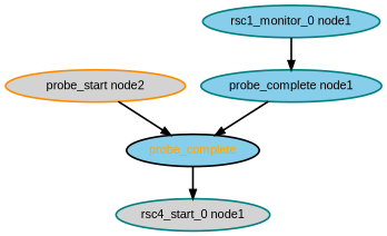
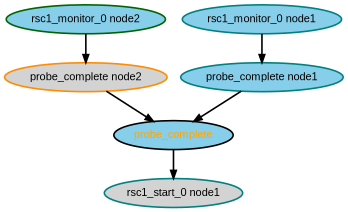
  digraph {
    fontname="Liberation Sans"
    node [color=teal fillcolor=skyblue fontcolor=black fontname="Liberation Sans" style="bold,filled"]
    edge [fontname="Liberation Sans" style=bold]
    "probe_complete node1"
    probe_complete [color=black fontcolor=orange]
-   "rsc1_start_0 node1" [fillcolor=lightgrey label="rsc4_start_0 node1"]
-   "probe_complete node2" [color=darkorange fillcolor=lightgrey label="probe_start node2"]
+   "rsc1_start_0 node1" [fillcolor=lightgrey]
+   "probe_complete node2" [color=darkorange fillcolor=lightgrey]
    "rsc1_monitor_0 node1"
+   "rsc1_monitor_0 node2" [color=darkgreen]
    "probe_complete node1" -> probe_complete
    probe_complete -> "rsc1_start_0 node1"
    "probe_complete node2" -> probe_complete
    "rsc1_monitor_0 node1" -> "probe_complete node1"
+   "rsc1_monitor_0 node2" -> "probe_complete node2"
  }
